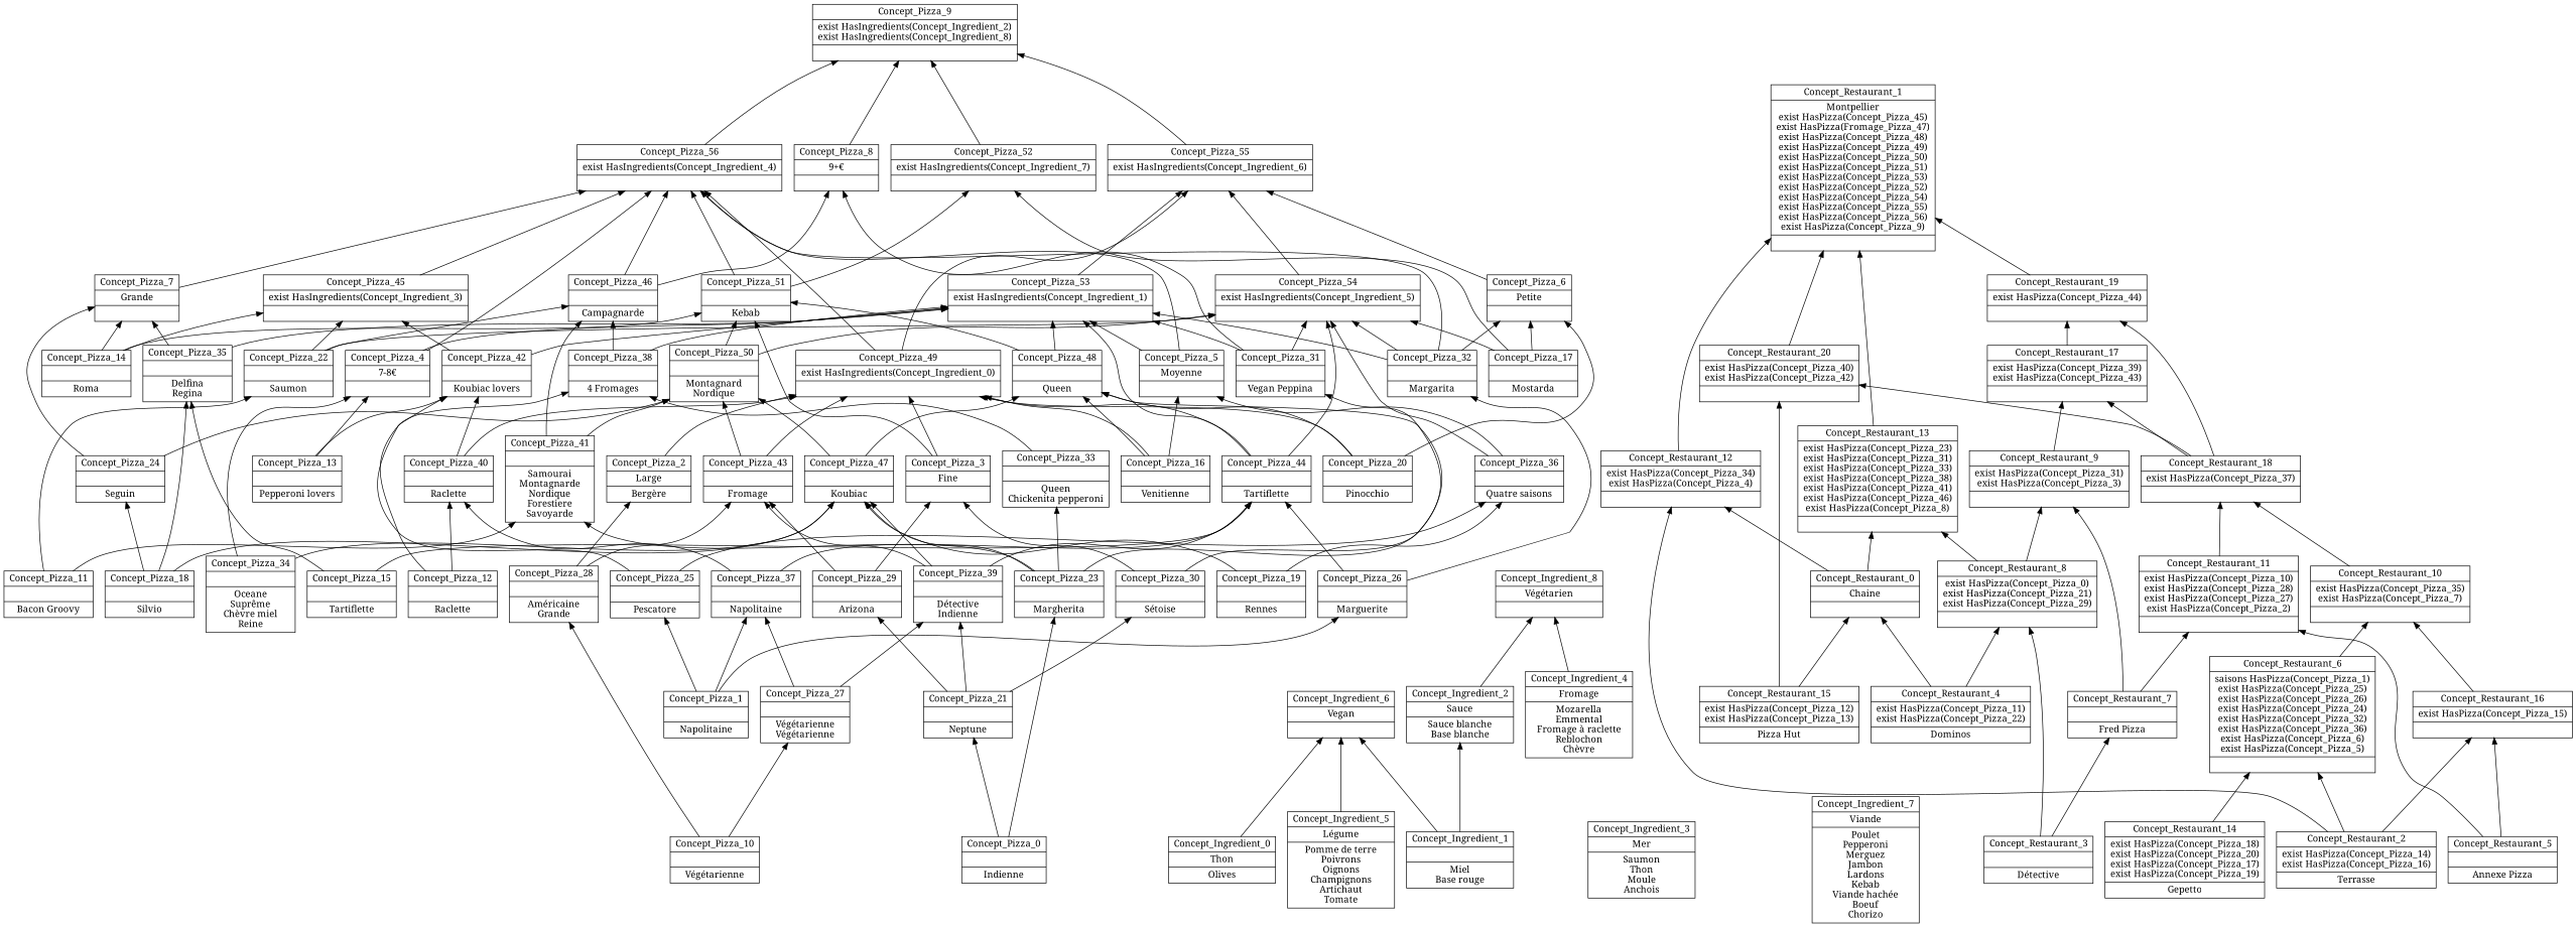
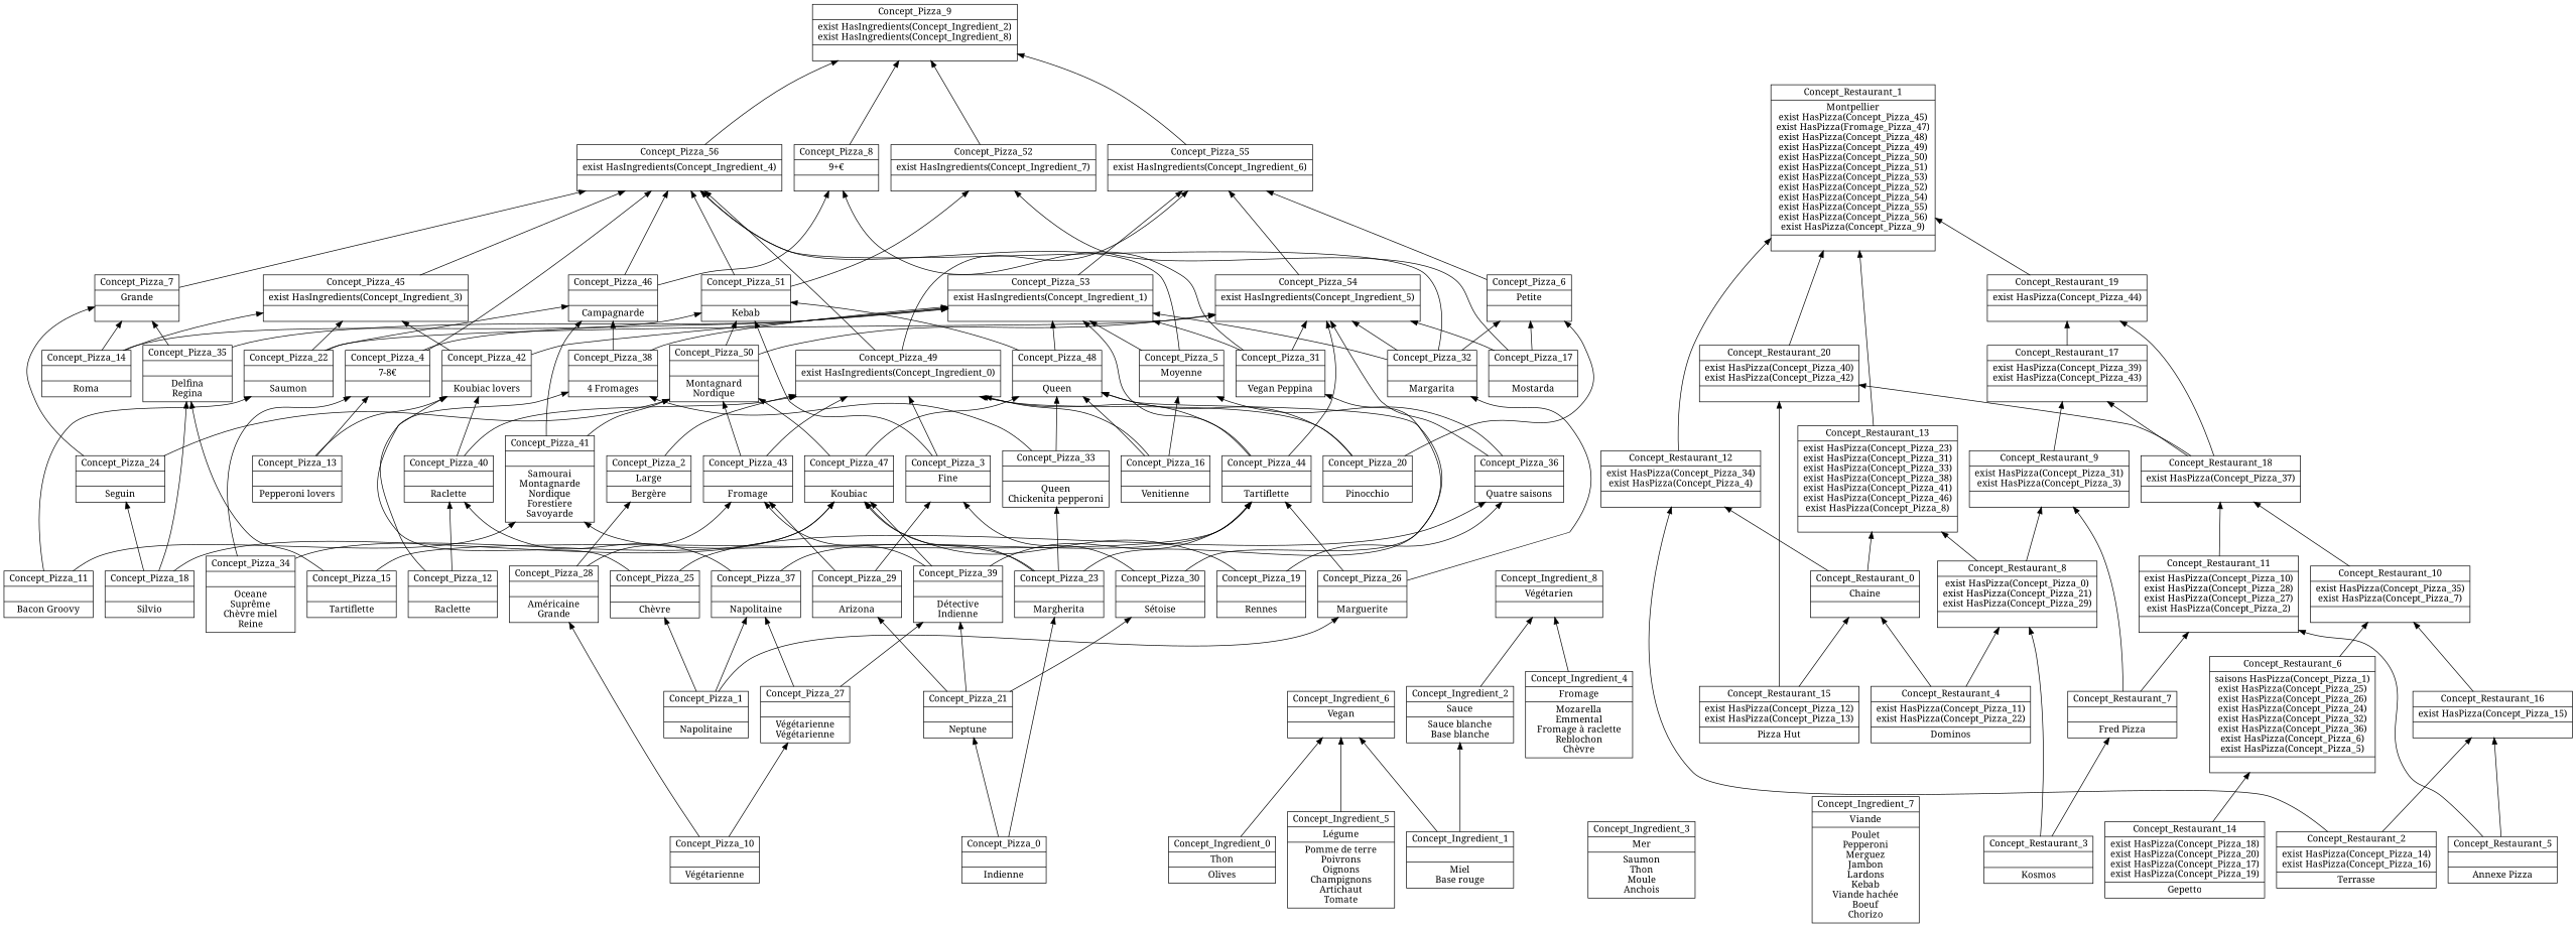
  digraph {
    fontname="Noto Serif"
    rankdir=BT
    node [fontname="Noto Serif" shape=record]
    edge [fontname="Noto Serif"]
    n1 [label="{Concept_Pizza_1||Napolitaine\n}"]
-   n2 [label="{Concept_Pizza_25||Pescatore\n}"]
+   n2 [label="{Concept_Pizza_25||Chèvre\n}"]
    n3 [label="{Concept_Pizza_26||Marguerite\n}"]
    n4 [label="{Concept_Pizza_37||Napolitaine\n}"]
    n5 [label="{Concept_Pizza_0||Indienne\n}"]
    n6 [label="{Concept_Pizza_21||Neptune\n}"]
    n7 [label="{Concept_Pizza_23||Margherita\n}"]
    n8 [label="{Concept_Pizza_15||Tartiflette\n}"]
    n9 [label="{Concept_Pizza_35||Delfina\nRegina\n}"]
    n10 [label="{Concept_Pizza_44||Tartiflette\n}"]
    n11 [label="{Concept_Pizza_10||Végétarienne\n}"]
    n12 [label="{Concept_Pizza_28||Américaine\nGrande\n}"]
    n13 [label="{Concept_Pizza_27||Végétarienne\nVégétarienne\n}"]
    n14 [label="{Concept_Pizza_12||Raclette\n}"]
    n15 [label="{Concept_Pizza_38||4 Fromages\n}"]
    n16 [label="{Concept_Pizza_40||Raclette\n}"]
    n17 [label="{Concept_Pizza_13||Pepperoni lovers\n}"]
    n18 [label="{Concept_Pizza_4|7-8€\n|}"]
    n19 [label="{Concept_Pizza_42||Koubiac lovers\n}"]
    n20 [label="{Concept_Pizza_14||Roma\n}"]
    n21 [label="{Concept_Pizza_7|Grande\n|}"]
    n22 [label="{Concept_Pizza_45|exist HasIngredients(Concept_Ingredient_3)\n|}"]
    n23 [label="{Concept_Pizza_51||Kebab\n}"]
    n24 [label="{Concept_Pizza_16||Venitienne\n}"]
    n25 [label="{Concept_Pizza_5|Moyenne\n|}"]
    n26 [label="{Concept_Pizza_48||Queen\n}"]
    n27 [label="{Concept_Pizza_49|exist HasIngredients(Concept_Ingredient_0)\n|}"]
    n28 [label="{Concept_Pizza_11||Bacon Groovy\n}"]
    n29 [label="{Concept_Pizza_22||Saumon\n}"]
    n30 [label="{Concept_Pizza_41||Samourai\nMontagnarde\nNordique\nForestiere\nSavoyarde\n}"]
    n31 [label="{Concept_Pizza_18||Silvio\n}"]
    n32 [label="{Concept_Pizza_24||Seguin\n}"]
    n33 [label="{Concept_Pizza_47||Koubiac\n}"]
    n34 [label="{Concept_Pizza_20||Pinocchio\n}"]
    n35 [label="{Concept_Pizza_6|Petite\n|}"]
    n36 [label="{Concept_Pizza_17||Mostarda\n}"]
    n37 [label="{Concept_Pizza_52|exist HasIngredients(Concept_Ingredient_7)\n|}"]
    n38 [label="{Concept_Pizza_54|exist HasIngredients(Concept_Ingredient_5)\n|}"]
    n39 [label="{Concept_Pizza_19||Rennes\n}"]
    n40 [label="{Concept_Pizza_36||Quatre saisons\n}"]
    n41 [label="{Concept_Pizza_32||Margarita\n}"]
    n42 [label="{Concept_Pizza_30||Sétoise\n}"]
    n43 [label="{Concept_Pizza_29||Arizona\n}"]
    n44 [label="{Concept_Pizza_39||Détective\nIndienne\n}"]
    n45 [label="{Concept_Pizza_46||Campagnarde\n}"]
    n46 [label="{Concept_Pizza_31||Vegan Peppina\n}"]
    n47 [label="{Concept_Pizza_33||Queen\nChickenita pepperoni\n}"]
    n48 [label="{Concept_Pizza_50||Montagnard\nNordique\n}"]
    n49 [label="{Concept_Pizza_3|Fine\n|}"]
    n50 [label="{Concept_Pizza_43||Fromage\n}"]
    n51 [label="{Concept_Pizza_2|Large\n|Bergère\n}"]
    n52 [label="{Concept_Pizza_53|exist HasIngredients(Concept_Ingredient_1)\n|}"]
    n53 [label="{Concept_Pizza_56|exist HasIngredients(Concept_Ingredient_4)\n|}"]
    n54 [label="{Concept_Pizza_8|9+€\n|}"]
    n55 [label="{Concept_Pizza_34||Oceane\nSuprême\nChèvre miel\nReine\n}"]
    n56 [label="{Concept_Pizza_55|exist HasIngredients(Concept_Ingredient_6)\n|}"]
    n57 [label="{Concept_Pizza_9|exist HasIngredients(Concept_Ingredient_2)\nexist HasIngredients(Concept_Ingredient_8)\n|}"]
    n58 [label="{Concept_Ingredient_0|Thon\n|Olives\n}"]
    n59 [label="{Concept_Ingredient_6|Vegan\n|}"]
    n60 [label="{Concept_Ingredient_1||Miel\nBase rouge\n}"]
    n61 [label="{Concept_Ingredient_2|Sauce\n|Sauce blanche\nBase blanche\n}"]
    n62 [label="{Concept_Ingredient_3|Mer\n|Saumon\nThon\nMoule\nAnchois\n}"]
    n63 [label="{Concept_Ingredient_8|Végétarien\n|}"]
    n64 [label="{Concept_Ingredient_4|Fromage\n|Mozarella\nEmmental\nFromage à raclette\nReblochon\nChèvre\n}"]
    n65 [label="{Concept_Ingredient_5|Légume\n|Pomme de terre\nPoivrons\nOignons\nChampignons\nArtichaut\nTomate\n}"]
    n66 [label="{Concept_Ingredient_7|Viande\n|Poulet\nPepperoni\nMerguez\nJambon\nLardons\nKebab\nViande hachée\nBoeuf\nChorizo\n}"]
    n67 [label="{Concept_Restaurant_4|exist HasPizza(Concept_Pizza_11)\nexist HasPizza(Concept_Pizza_22)\n|Dominos\n}"]
    n68 [label="{Concept_Restaurant_0|Chaine\n|}"]
    n69 [label="{Concept_Restaurant_8|exist HasPizza(Concept_Pizza_0)\nexist HasPizza(Concept_Pizza_21)\nexist HasPizza(Concept_Pizza_29)\n|}"]
    n70 [label="{Concept_Restaurant_2|exist HasPizza(Concept_Pizza_14)\nexist HasPizza(Concept_Pizza_16)\n|Terrasse\n}"]
    n71 [label="{Concept_Restaurant_6|saisons HasPizza(Concept_Pizza_1)\nexist HasPizza(Concept_Pizza_25)\nexist HasPizza(Concept_Pizza_26)\nexist HasPizza(Concept_Pizza_24)\nexist HasPizza(Concept_Pizza_32)\nexist HasPizza(Concept_Pizza_36)\nexist HasPizza(Concept_Pizza_6)\nexist HasPizza(Concept_Pizza_5)\n|}"]
    n72 [label="{Concept_Restaurant_16|exist HasPizza(Concept_Pizza_15)\n|}"]
    n73 [label="{Concept_Restaurant_12|exist HasPizza(Concept_Pizza_34)\nexist HasPizza(Concept_Pizza_4)\n|}"]
-   n74 [label="{Concept_Restaurant_3||Détective\n}"]
+   n74 [label="{Concept_Restaurant_3||Kosmos\n}"]
    n75 [label="{Concept_Restaurant_7||Fred Pizza\n}"]
    n76 [label="{Concept_Restaurant_5||Annexe Pizza\n}"]
    n77 [label="{Concept_Restaurant_11|exist HasPizza(Concept_Pizza_10)\nexist HasPizza(Concept_Pizza_28)\nexist HasPizza(Concept_Pizza_27)\nexist HasPizza(Concept_Pizza_2)\n|}"]
    n78 [label="{Concept_Restaurant_15|exist HasPizza(Concept_Pizza_12)\nexist HasPizza(Concept_Pizza_13)\n|Pizza Hut\n}"]
    n79 [label="{Concept_Restaurant_20|exist HasPizza(Concept_Pizza_40)\nexist HasPizza(Concept_Pizza_42)\n|}"]
    n80 [label="{Concept_Restaurant_14|exist HasPizza(Concept_Pizza_18)\nexist HasPizza(Concept_Pizza_20)\nexist HasPizza(Concept_Pizza_17)\nexist HasPizza(Concept_Pizza_19)\n|Gepetto\n}"]
    n81 [label="{Concept_Restaurant_13|exist HasPizza(Concept_Pizza_23)\nexist HasPizza(Concept_Pizza_31)\nexist HasPizza(Concept_Pizza_33)\nexist HasPizza(Concept_Pizza_38)\nexist HasPizza(Concept_Pizza_41)\nexist HasPizza(Concept_Pizza_46)\nexist HasPizza(Concept_Pizza_8)\n|}"]
    n82 [label="{Concept_Restaurant_10|exist HasPizza(Concept_Pizza_35)\nexist HasPizza(Concept_Pizza_7)\n|}"]
    n83 [label="{Concept_Restaurant_9|exist HasPizza(Concept_Pizza_31)\nexist HasPizza(Concept_Pizza_3)\n|}"]
    n84 [label="{Concept_Restaurant_17|exist HasPizza(Concept_Pizza_39)\nexist HasPizza(Concept_Pizza_43)\n|}"]
    n85 [label="{Concept_Restaurant_18|exist HasPizza(Concept_Pizza_37)\n|}"]
    n86 [label="{Concept_Restaurant_1|Montpellier\nexist HasPizza(Concept_Pizza_45)\nexist HasPizza(Fromage_Pizza_47)\nexist HasPizza(Concept_Pizza_48)\nexist HasPizza(Concept_Pizza_49)\nexist HasPizza(Concept_Pizza_50)\nexist HasPizza(Concept_Pizza_51)\nexist HasPizza(Concept_Pizza_53)\nexist HasPizza(Concept_Pizza_52)\nexist HasPizza(Concept_Pizza_54)\nexist HasPizza(Concept_Pizza_55)\nexist HasPizza(Concept_Pizza_56)\nexist HasPizza(Concept_Pizza_9)\n|}"]
    n87 [label="{Concept_Restaurant_19|exist HasPizza(Concept_Pizza_44)\n|}"]
    subgraph sub_1 {
      label=Pizza
      n1
      n2
      n3
      n4
      n5
      n6
      n7
      n8
      n9
      n10
      n11
      n12
      n13
      n14
      n15
      n16
      n17
      n18
      n19
      n20
      n21
      n22
      n23
      n24
      n25
      n26
      n27
      n28
      n29
      n30
      n31
      n32
      n33
      n34
      n35
      n36
      n37
      n38
      n39
      n40
      n41
      n42
      n43
      n44
      n45
      n46
      n47
      n48
      n49
      n50
      n51
      n52
      n53
      n54
      n55
      n56
      n57
    }
    subgraph sub_2 {
      label=Ingredient
      n58
      n59
      n60
      n61
      n62
      n63
      n64
      n65
      n66
    }
    subgraph sub_3 {
      label=Restaurant
      n67
      n68
      n69
      n70
      n71
      n72
      n73
      n74
      n75
      n76
      n77
      n78
      n79
      n80
      n81
      n82
      n83
      n84
      n85
      n86
      n87
    }
    n1 -> n2
    n1 -> n3
    n1 -> n4
    n2 -> n19
    n2 -> n40
    n3 -> n10
    n3 -> n41
    n4 -> n10
    n4 -> n16
    n5 -> n6
    n5 -> n7
    n6 -> n42
    n6 -> n43
    n6 -> n44
    n7 -> n30
    n7 -> n33
    n7 -> n46
    n7 -> n47
    n8 -> n9
    n8 -> n10
    n9 -> n21
    n9 -> n52
    n10 -> n27
    n10 -> n38
    n10 -> n52
    n11 -> n12
    n11 -> n13
    n12 -> n50
    n12 -> n51
    n13 -> n4
    n13 -> n44
    n14 -> n15
    n14 -> n16
    n15 -> n45
    n15 -> n52
    n16 -> n19
    n16 -> n27
    n17 -> n18
    n17 -> n19
    n18 -> n52
    n18 -> n53
    n19 -> n22
    n19 -> n52
    n20 -> n21
    n20 -> n22
    n20 -> n23
    n21 -> n53
    n22 -> n53
    n23 -> n37
    n23 -> n53
    n24 -> n25
    n24 -> n26
    n24 -> n27
    n25 -> n52
    n25 -> n53
    n26 -> n23
    n26 -> n52
    n27 -> n53
    n27 -> n56
    n28 -> n29
    n28 -> n30
    n29 -> n22
    n29 -> n38
    n29 -> n45
    n30 -> n45
    n30 -> n48
    n31 -> n9
    n31 -> n32
    n31 -> n33
    n32 -> n21
    n32 -> n48
    n33 -> n26
    n33 -> n48
    n34 -> n26
    n34 -> n27
    n34 -> n35
    n35 -> n56
    n36 -> n35
    n36 -> n37
    n36 -> n38
    n37 -> n57
    n38 -> n56
    n39 -> n33
    n39 -> n40
    n40 -> n25
    n40 -> n38
    n41 -> n35
    n41 -> n38
    n41 -> n52
    n41 -> n53
    n42 -> n26
    n42 -> n49
    n43 -> n49
    n43 -> n50
    n44 -> n10
    n44 -> n33
    n44 -> n50
    n45 -> n53
    n45 -> n54
    n46 -> n38
    n46 -> n52
    n46 -> n54
    n47 -> n15
+   n47 -> n26
    n48 -> n23
    n48 -> n38
    n49 -> n23
    n49 -> n27
    n50 -> n27
    n50 -> n48
    n51 -> n27
    n52 -> n56
    n53 -> n57
    n54 -> n57
    n55 -> n18
    n55 -> n33
    n56 -> n57
    n58 -> n59
    n60 -> n59
    n60 -> n61
    n61 -> n63
    n64 -> n63
    n65 -> n59
    n67 -> n68
    n67 -> n69
    n68 -> n73
    n68 -> n81
    n69 -> n81
    n69 -> n83
-   n70 -> n71
    n70 -> n72
    n70 -> n73
    n71 -> n82
    n72 -> n82
    n73 -> n86
    n74 -> n69
    n74 -> n75
    n75 -> n77
    n75 -> n83
    n76 -> n72
    n76 -> n77
    n77 -> n85
    n78 -> n68
    n78 -> n79
    n79 -> n86
    n80 -> n71
    n81 -> n86
    n82 -> n85
    n83 -> n84
    n84 -> n87
    n85 -> n79
    n85 -> n84
    n85 -> n87
    n87 -> n86
  }
